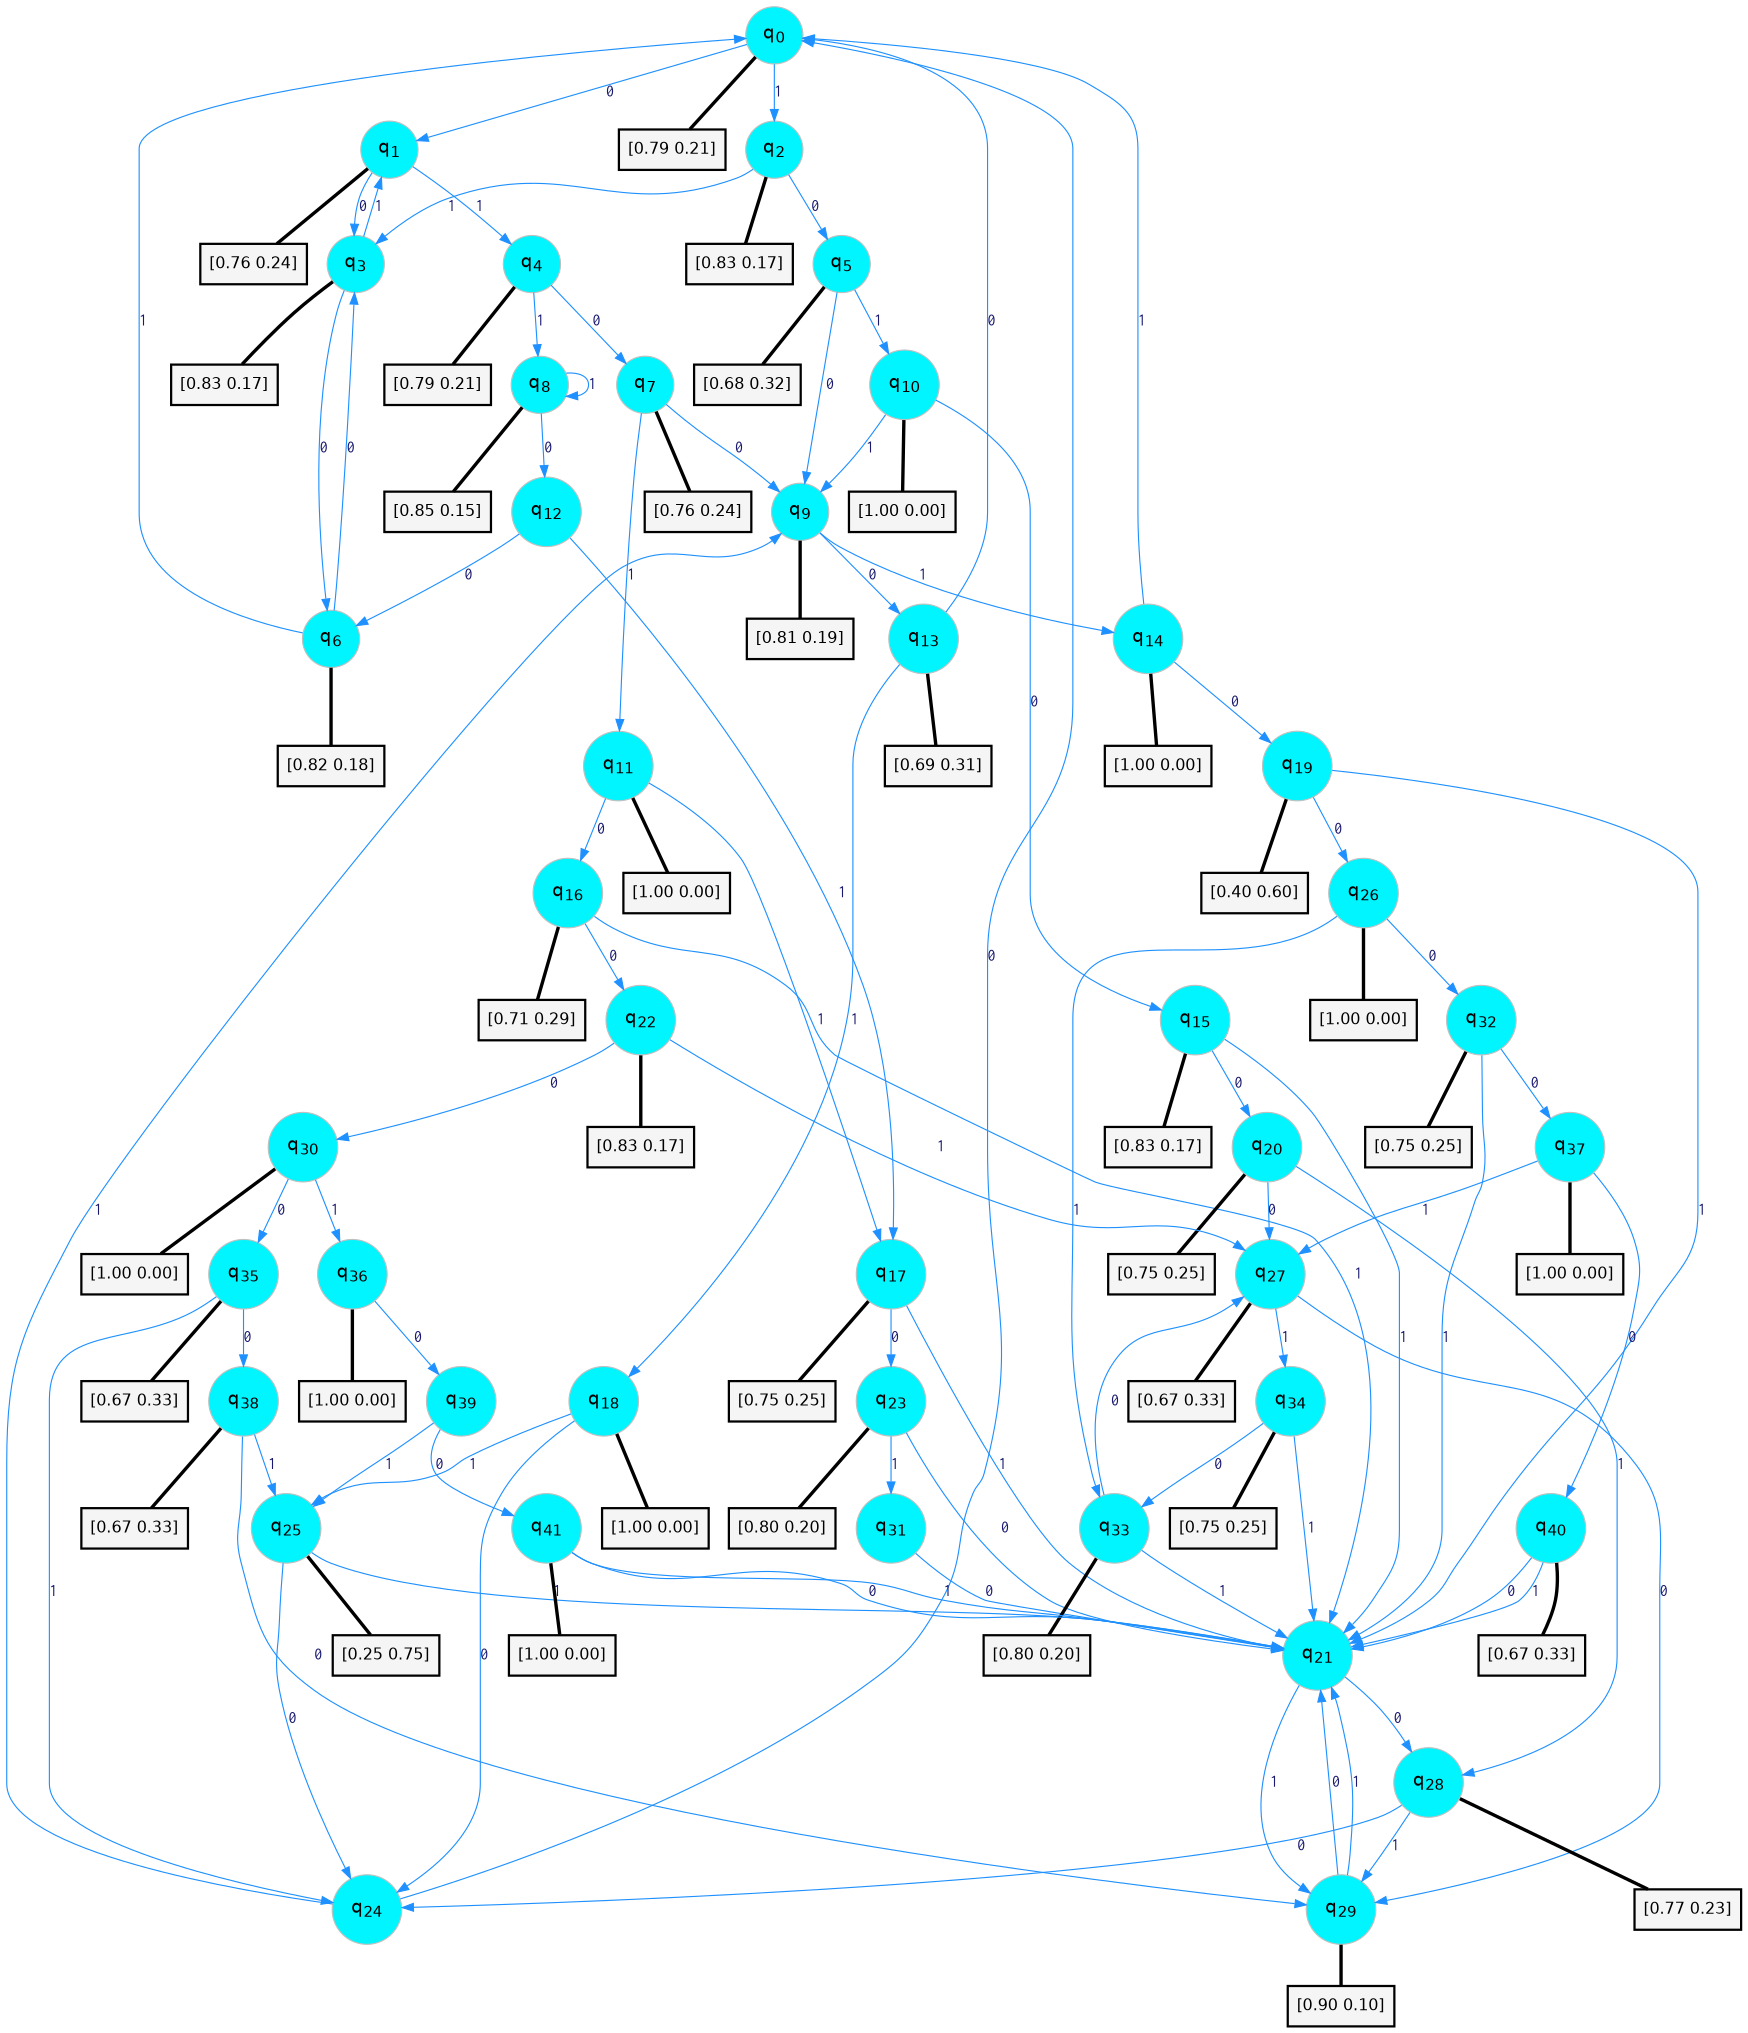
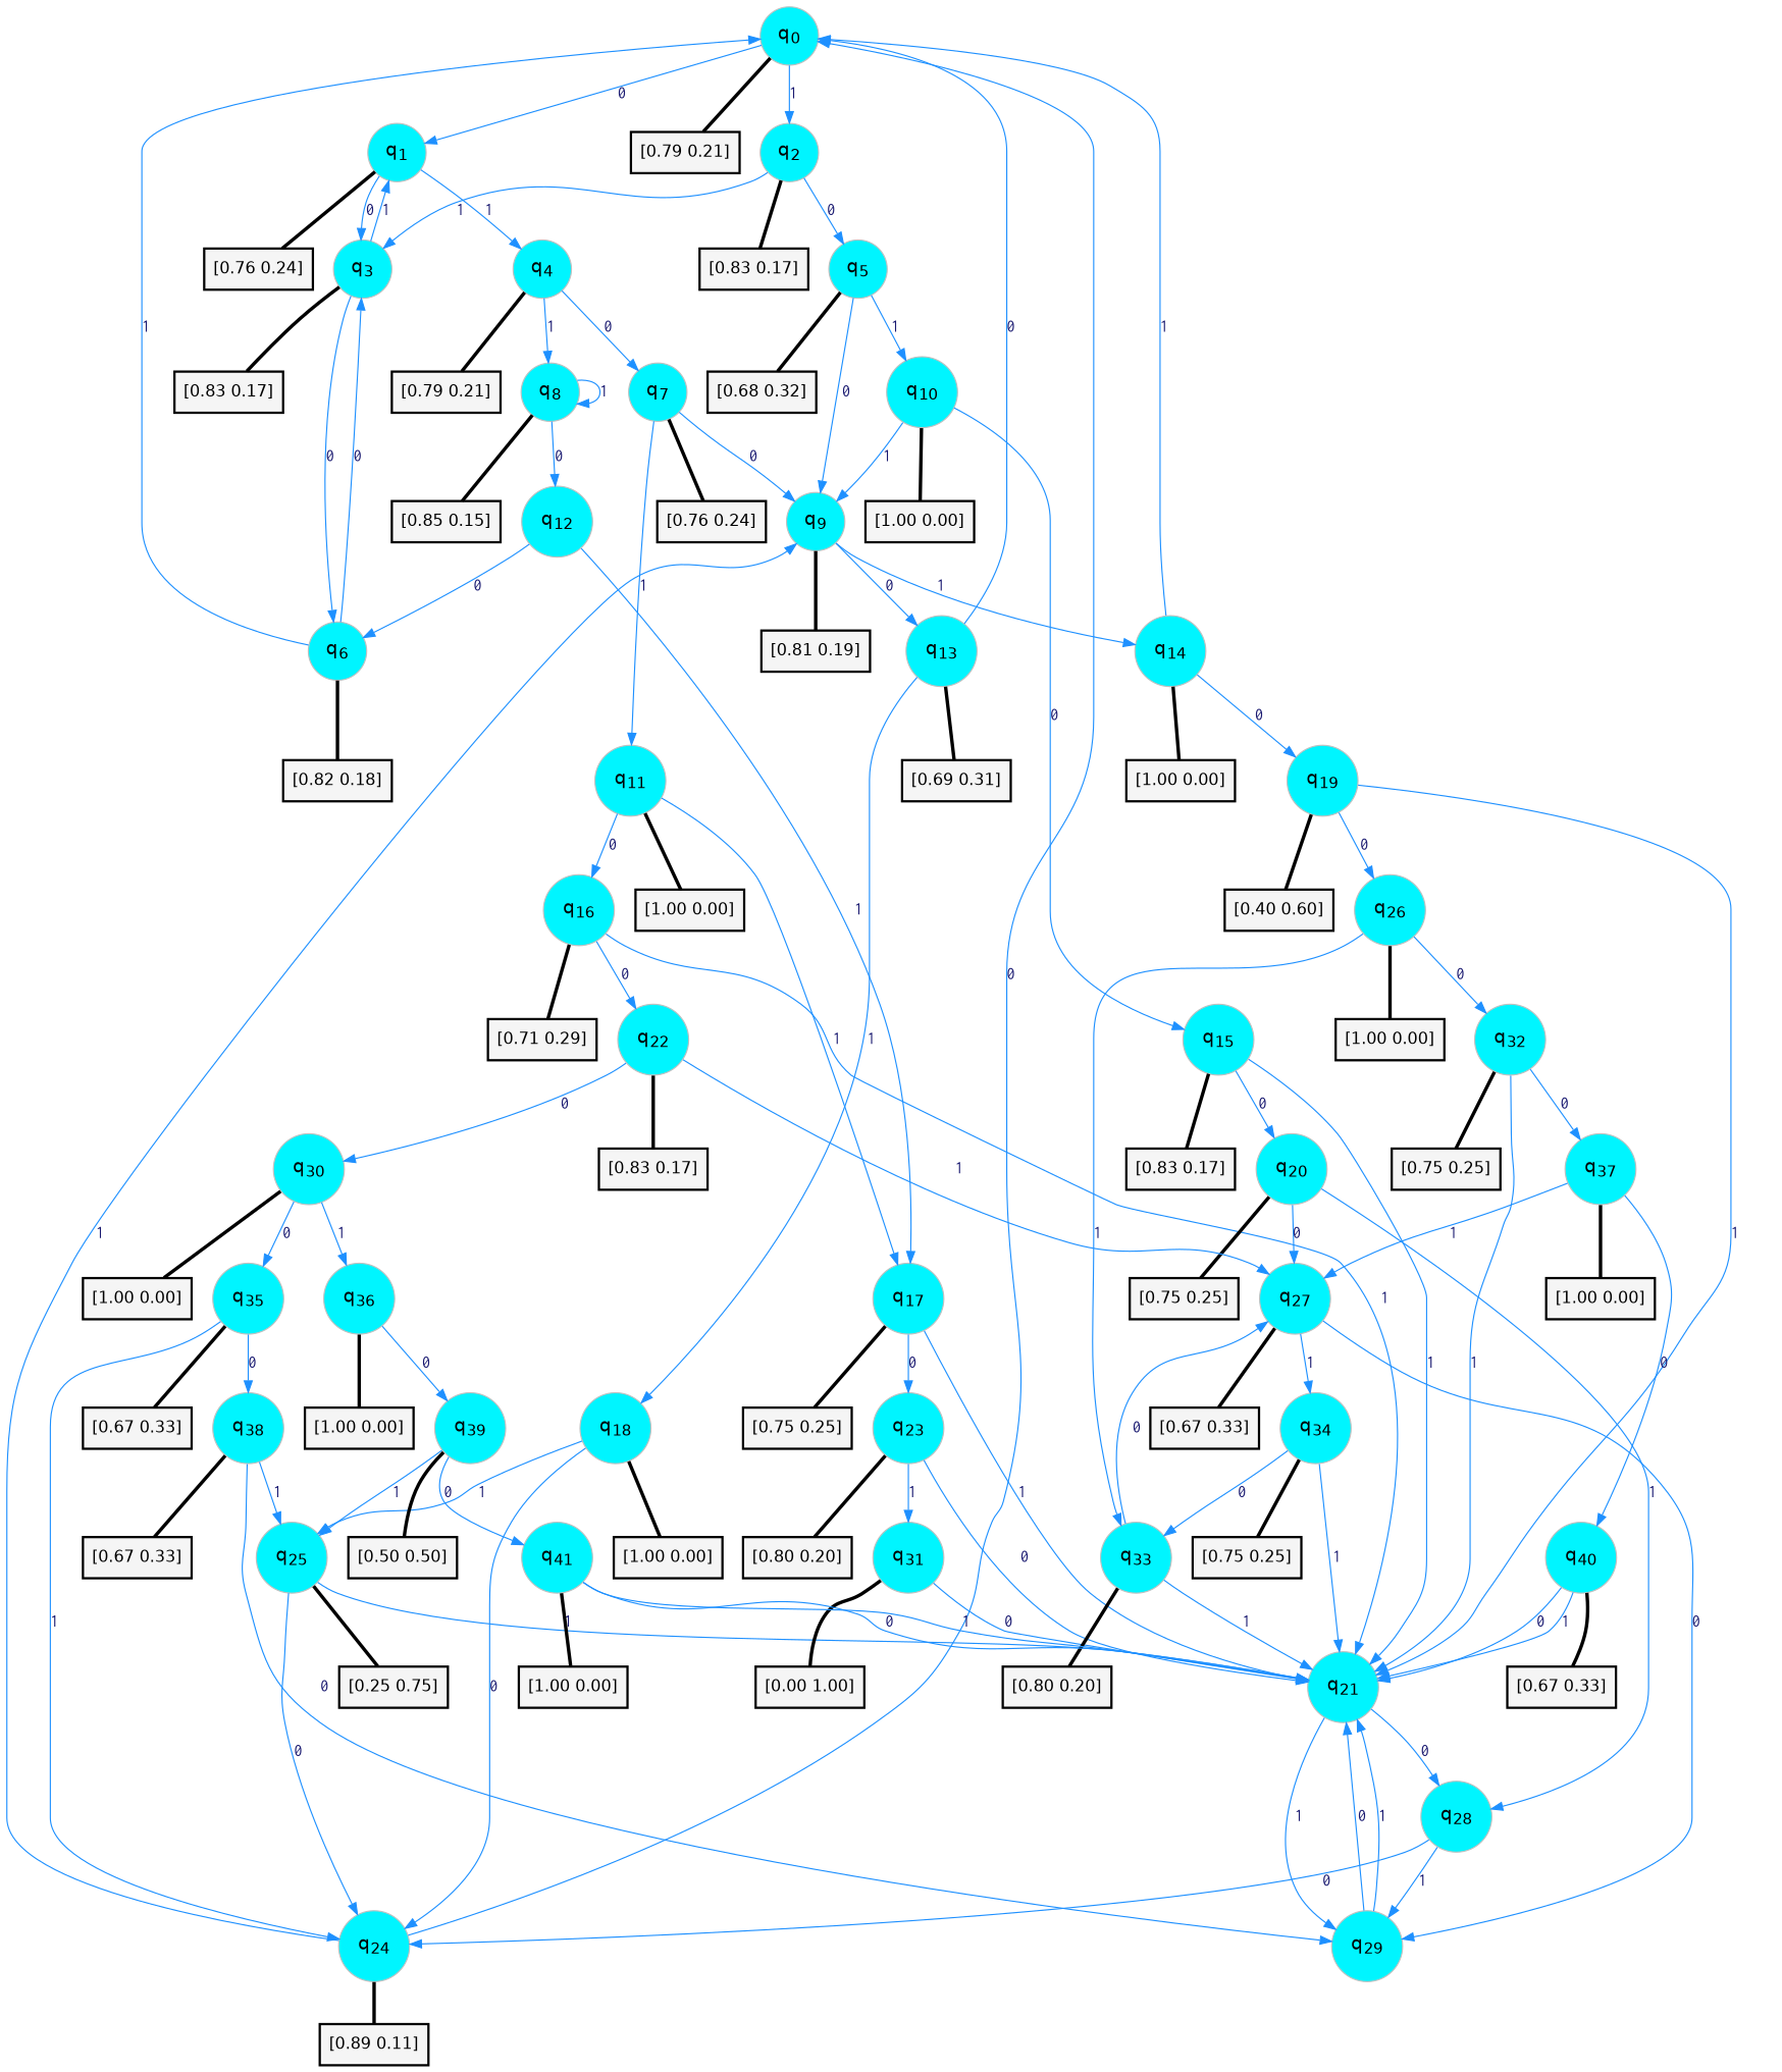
  digraph {
    rankdir=TD
    node [color=gray fillcolor=turquoise1 fontcolor=black fontname=Helvetica fontsize=16 fontweight=bold shape=circle style=filled]
    edge [arrowsize=1 color=dodgerblue1 fontcolor=midnightblue fontname=courier fontweight=bold penwidth=1 style=solid weight=20]
    n1 [label=<q<SUB>0</SUB>>]
    n2 [label=<q<SUB>1</SUB>>]
    n3 [label=<q<SUB>2</SUB>>]
    n4 [color=black fillcolor=whitesmoke fontsize=14 label="[0.79 0.21]" penwidth=2 shape=box]
    n5 [label=<q<SUB>3</SUB>>]
    n6 [label=<q<SUB>4</SUB>>]
    n7 [color=black fillcolor=whitesmoke fontsize=14 label="[0.76 0.24]" penwidth=2 shape=box]
    n8 [label=<q<SUB>5</SUB>>]
    n9 [color=black fillcolor=whitesmoke fontsize=14 label="[0.83 0.17]" penwidth=2 shape=box]
    n10 [label=<q<SUB>6</SUB>>]
    n11 [color=black fillcolor=whitesmoke fontsize=14 label="[0.83 0.17]" penwidth=2 shape=box]
    n12 [label=<q<SUB>7</SUB>>]
    n13 [label=<q<SUB>8</SUB>>]
    n14 [color=black fillcolor=whitesmoke fontsize=14 label="[0.79 0.21]" penwidth=2 shape=box]
    n15 [label=<q<SUB>9</SUB>>]
    n16 [label=<q<SUB>10</SUB>>]
    n17 [color=black fillcolor=whitesmoke fontsize=14 label="[0.68 0.32]" penwidth=2 shape=box]
    n18 [color=black fillcolor=whitesmoke fontsize=14 label="[0.82 0.18]" penwidth=2 shape=box]
    n19 [label=<q<SUB>11</SUB>>]
    n20 [color=black fillcolor=whitesmoke fontsize=14 label="[0.76 0.24]" penwidth=2 shape=box]
    n21 [label=<q<SUB>12</SUB>>]
    n22 [color=black fillcolor=whitesmoke fontsize=14 label="[0.85 0.15]" penwidth=2 shape=box]
    n23 [label=<q<SUB>13</SUB>>]
    n24 [label=<q<SUB>14</SUB>>]
    n25 [color=black fillcolor=whitesmoke fontsize=14 label="[0.81 0.19]" penwidth=2 shape=box]
    n26 [label=<q<SUB>15</SUB>>]
    n27 [color=black fillcolor=whitesmoke fontsize=14 label="[1.00 0.00]" penwidth=2 shape=box]
    n28 [label=<q<SUB>16</SUB>>]
    n29 [label=<q<SUB>17</SUB>>]
    n30 [color=black fillcolor=whitesmoke fontsize=14 label="[1.00 0.00]" penwidth=2 shape=box]
    n31 [label=<q<SUB>18</SUB>>]
    n32 [color=black fillcolor=whitesmoke fontsize=14 label="[0.69 0.31]" penwidth=2 shape=box]
    n33 [label=<q<SUB>19</SUB>>]
    n34 [color=black fillcolor=whitesmoke fontsize=14 label="[1.00 0.00]" penwidth=2 shape=box]
    n35 [label=<q<SUB>20</SUB>>]
    n36 [label=<q<SUB>21</SUB>>]
    n37 [color=black fillcolor=whitesmoke fontsize=14 label="[0.83 0.17]" penwidth=2 shape=box]
    n38 [label=<q<SUB>22</SUB>>]
    n39 [color=black fillcolor=whitesmoke fontsize=14 label="[0.71 0.29]" penwidth=2 shape=box]
    n40 [label=<q<SUB>23</SUB>>]
    n41 [color=black fillcolor=whitesmoke fontsize=14 label="[0.75 0.25]" penwidth=2 shape=box]
    n42 [label=<q<SUB>24</SUB>>]
    n43 [label=<q<SUB>25</SUB>>]
    n44 [color=black fillcolor=whitesmoke fontsize=14 label="[1.00 0.00]" penwidth=2 shape=box]
    n45 [label=<q<SUB>26</SUB>>]
    n46 [color=black fillcolor=whitesmoke fontsize=14 label="[0.40 0.60]" penwidth=2 shape=box]
    n47 [label=<q<SUB>27</SUB>>]
    n48 [label=<q<SUB>28</SUB>>]
    n49 [color=black fillcolor=whitesmoke fontsize=14 label="[0.75 0.25]" penwidth=2 shape=box]
    n50 [label=<q<SUB>29</SUB>>]
    n51 [label=<q<SUB>30</SUB>>]
    n52 [color=black fillcolor=whitesmoke fontsize=14 label="[0.83 0.17]" penwidth=2 shape=box]
    n53 [label=<q<SUB>31</SUB>>]
    n54 [color=black fillcolor=whitesmoke fontsize=14 label="[0.80 0.20]" penwidth=2 shape=box]
+   n55 [color=black fillcolor=whitesmoke fontsize=14 label="[0.89 0.11]" penwidth=2 shape=box]
    n56 [color=black fillcolor=whitesmoke fontsize=14 label="[0.25 0.75]" penwidth=2 shape=box]
    n57 [label=<q<SUB>32</SUB>>]
    n58 [label=<q<SUB>33</SUB>>]
    n59 [color=black fillcolor=whitesmoke fontsize=14 label="[1.00 0.00]" penwidth=2 shape=box]
    n60 [label=<q<SUB>34</SUB>>]
    n61 [color=black fillcolor=whitesmoke fontsize=14 label="[0.67 0.33]" penwidth=2 shape=box]
-   n62 [color=black fillcolor=whitesmoke fontsize=14 label="[0.77 0.23]" penwidth=2 shape=box]
-   n63 [color=black fillcolor=whitesmoke fontsize=14 label="[0.90 0.10]" penwidth=2 shape=box]
    n64 [label=<q<SUB>35</SUB>>]
    n65 [label=<q<SUB>36</SUB>>]
    n66 [color=black fillcolor=whitesmoke fontsize=14 label="[1.00 0.00]" penwidth=2 shape=box]
+   n67 [color=black fillcolor=whitesmoke fontsize=14 label="[0.00 1.00]" penwidth=2 shape=box]
    n68 [label=<q<SUB>37</SUB>>]
    n69 [color=black fillcolor=whitesmoke fontsize=14 label="[0.75 0.25]" penwidth=2 shape=box]
    n70 [color=black fillcolor=whitesmoke fontsize=14 label="[0.80 0.20]" penwidth=2 shape=box]
    n71 [color=black fillcolor=whitesmoke fontsize=14 label="[0.75 0.25]" penwidth=2 shape=box]
    n72 [label=<q<SUB>38</SUB>>]
    n73 [color=black fillcolor=whitesmoke fontsize=14 label="[0.67 0.33]" penwidth=2 shape=box]
    n74 [label=<q<SUB>39</SUB>>]
    n75 [color=black fillcolor=whitesmoke fontsize=14 label="[1.00 0.00]" penwidth=2 shape=box]
    n76 [label=<q<SUB>40</SUB>>]
    n77 [color=black fillcolor=whitesmoke fontsize=14 label="[1.00 0.00]" penwidth=2 shape=box]
    n78 [color=black fillcolor=whitesmoke fontsize=14 label="[0.67 0.33]" penwidth=2 shape=box]
    n79 [label=<q<SUB>41</SUB>>]
+   n80 [color=black fillcolor=whitesmoke fontsize=14 label="[0.50 0.50]" penwidth=2 shape=box]
    n81 [color=black fillcolor=whitesmoke fontsize=14 label="[0.67 0.33]" penwidth=2 shape=box]
    n82 [color=black fillcolor=whitesmoke fontsize=14 label="[1.00 0.00]" penwidth=2 shape=box]
    n1 -> n2 [label=0]
    n1 -> n3 [label=1]
    n1 -> n4 [arrowhead=none color=black penwidth=3]
    n2 -> n5 [label=0]
    n2 -> n6 [label=1]
    n2 -> n7 [arrowhead=none color=black penwidth=3]
    n3 -> n5 [label=1]
    n3 -> n8 [label=0]
    n3 -> n9 [arrowhead=none color=black penwidth=3]
    n5 -> n2 [label=1]
    n5 -> n10 [label=0]
    n5 -> n11 [arrowhead=none color=black penwidth=3]
    n6 -> n12 [label=0]
    n6 -> n13 [label=1]
    n6 -> n14 [arrowhead=none color=black penwidth=3]
    n8 -> n15 [label=0]
    n8 -> n16 [label=1]
    n8 -> n17 [arrowhead=none color=black penwidth=3]
    n10 -> n1 [label=1]
    n10 -> n5 [label=0]
    n10 -> n18 [arrowhead=none color=black penwidth=3]
    n12 -> n15 [label=0]
    n12 -> n19 [label=1]
    n12 -> n20 [arrowhead=none color=black penwidth=3]
    n13 -> n13 [label=1]
    n13 -> n21 [label=0]
    n13 -> n22 [arrowhead=none color=black penwidth=3]
    n15 -> n23 [label=0]
    n15 -> n24 [label=1]
    n15 -> n25 [arrowhead=none color=black penwidth=3]
    n16 -> n15 [label=1]
    n16 -> n26 [label=0]
    n16 -> n27 [arrowhead=none color=black penwidth=3]
    n19 -> n28 [label=0]
    n19 -> n29 [label=1]
    n19 -> n30 [arrowhead=none color=black penwidth=3]
    n21 -> n10 [label=0]
    n21 -> n29 [label=1]
    n23 -> n1 [label=0]
    n23 -> n31 [label=1]
    n23 -> n32 [arrowhead=none color=black penwidth=3]
    n24 -> n1 [label=1]
    n24 -> n33 [label=0]
    n24 -> n34 [arrowhead=none color=black penwidth=3]
    n26 -> n35 [label=0]
    n26 -> n36 [label=1]
    n26 -> n37 [arrowhead=none color=black penwidth=3]
    n28 -> n36 [label=1]
    n28 -> n38 [label=0]
    n28 -> n39 [arrowhead=none color=black penwidth=3]
    n29 -> n36 [label=1]
    n29 -> n40 [label=0]
    n29 -> n41 [arrowhead=none color=black penwidth=3]
    n31 -> n42 [label=0]
    n31 -> n43 [label=1]
    n31 -> n44 [arrowhead=none color=black penwidth=3]
    n33 -> n36 [label=1]
    n33 -> n45 [label=0]
    n33 -> n46 [arrowhead=none color=black penwidth=3]
    n35 -> n47 [label=0]
    n35 -> n48 [label=1]
    n35 -> n49 [arrowhead=none color=black penwidth=3]
    n36 -> n48 [label=0]
    n36 -> n50 [label=1]
    n38 -> n47 [label=1]
    n38 -> n51 [label=0]
    n38 -> n52 [arrowhead=none color=black penwidth=3]
    n40 -> n36 [label=0]
    n40 -> n53 [label=1]
    n40 -> n54 [arrowhead=none color=black penwidth=3]
    n42 -> n1 [label=0]
    n42 -> n15 [label=1]
+   n42 -> n55 [arrowhead=none color=black penwidth=3]
    n43 -> n36 [label=1]
    n43 -> n42 [label=0]
    n43 -> n56 [arrowhead=none color=black penwidth=3]
    n45 -> n57 [label=0]
    n45 -> n58 [label=1]
    n45 -> n59 [arrowhead=none color=black penwidth=3]
    n47 -> n50 [label=0]
    n47 -> n60 [label=1]
    n47 -> n61 [arrowhead=none color=black penwidth=3]
    n48 -> n42 [label=0]
    n48 -> n50 [label=1]
-   n48 -> n62 [arrowhead=none color=black penwidth=3]
    n50 -> n36 [label=0]
    n50 -> n36 [label=1]
-   n50 -> n63 [arrowhead=none color=black penwidth=3]
    n51 -> n64 [label=0]
    n51 -> n65 [label=1]
    n51 -> n66 [arrowhead=none color=black penwidth=3]
    n53 -> n36 [label=0]
+   n53 -> n67 [arrowhead=none color=black penwidth=3]
    n57 -> n36 [label=1]
    n57 -> n68 [label=0]
    n57 -> n69 [arrowhead=none color=black penwidth=3]
    n58 -> n36 [label=1]
    n58 -> n47 [label=0]
    n58 -> n70 [arrowhead=none color=black penwidth=3]
    n60 -> n36 [label=1]
    n60 -> n58 [label=0]
    n60 -> n71 [arrowhead=none color=black penwidth=3]
    n64 -> n42 [label=1]
    n64 -> n72 [label=0]
    n64 -> n73 [arrowhead=none color=black penwidth=3]
    n65 -> n74 [label=0]
    n65 -> n75 [arrowhead=none color=black penwidth=3]
    n68 -> n47 [label=1]
    n68 -> n76 [label=0]
    n68 -> n77 [arrowhead=none color=black penwidth=3]
    n72 -> n43 [label=1]
    n72 -> n50 [label=0]
    n72 -> n78 [arrowhead=none color=black penwidth=3]
    n74 -> n43 [label=1]
    n74 -> n79 [label=0]
+   n74 -> n80 [arrowhead=none color=black penwidth=3]
    n76 -> n36 [label=0]
    n76 -> n36 [label=1]
    n76 -> n81 [arrowhead=none color=black penwidth=3]
    n79 -> n36 [label=0]
    n79 -> n36 [label=1]
    n79 -> n82 [arrowhead=none color=black penwidth=3]
  }
